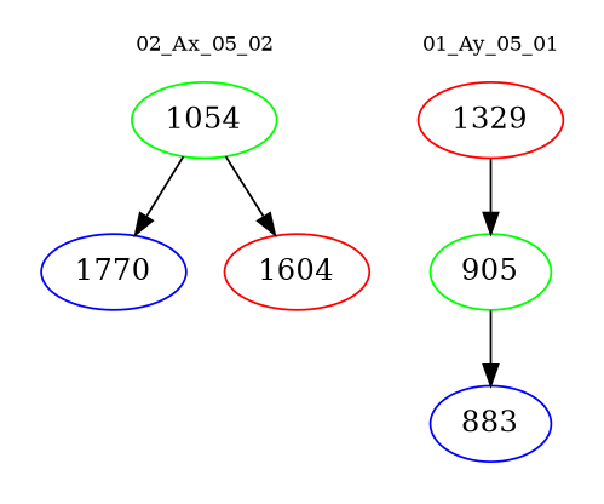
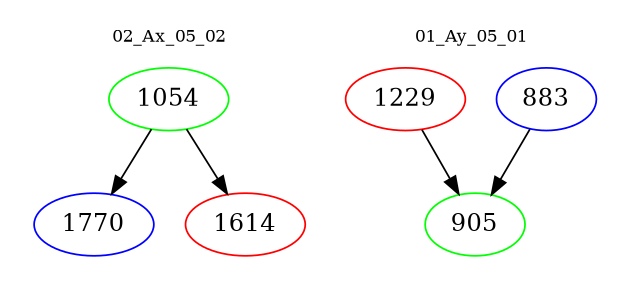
  digraph {
    node [color=green]
    edge [color=black]
    n1 [label=1054]
    n2 [color=blue label=1770]
-   n3 [color=red label=1604]
+   n3 [color=red label=1614]
    n4 [label=905]
    n5 [color=blue label=883]
-   n6 [color=red label=1329]
+   n6 [color=red label=1229]
    subgraph cluster_1 {
      color=white
      fontsize=10
      label="02_Ax_05_02"
      n1
      n2
      n3
    }
    subgraph cluster_2 {
      color=white
      fontsize=10
      label="01_Ay_05_01"
      n4
      n5
      n6
    }
    n1 -> n2
    n1 -> n3
-   n4 -> n5
+   n5 -> n4
    n6 -> n4
  }
